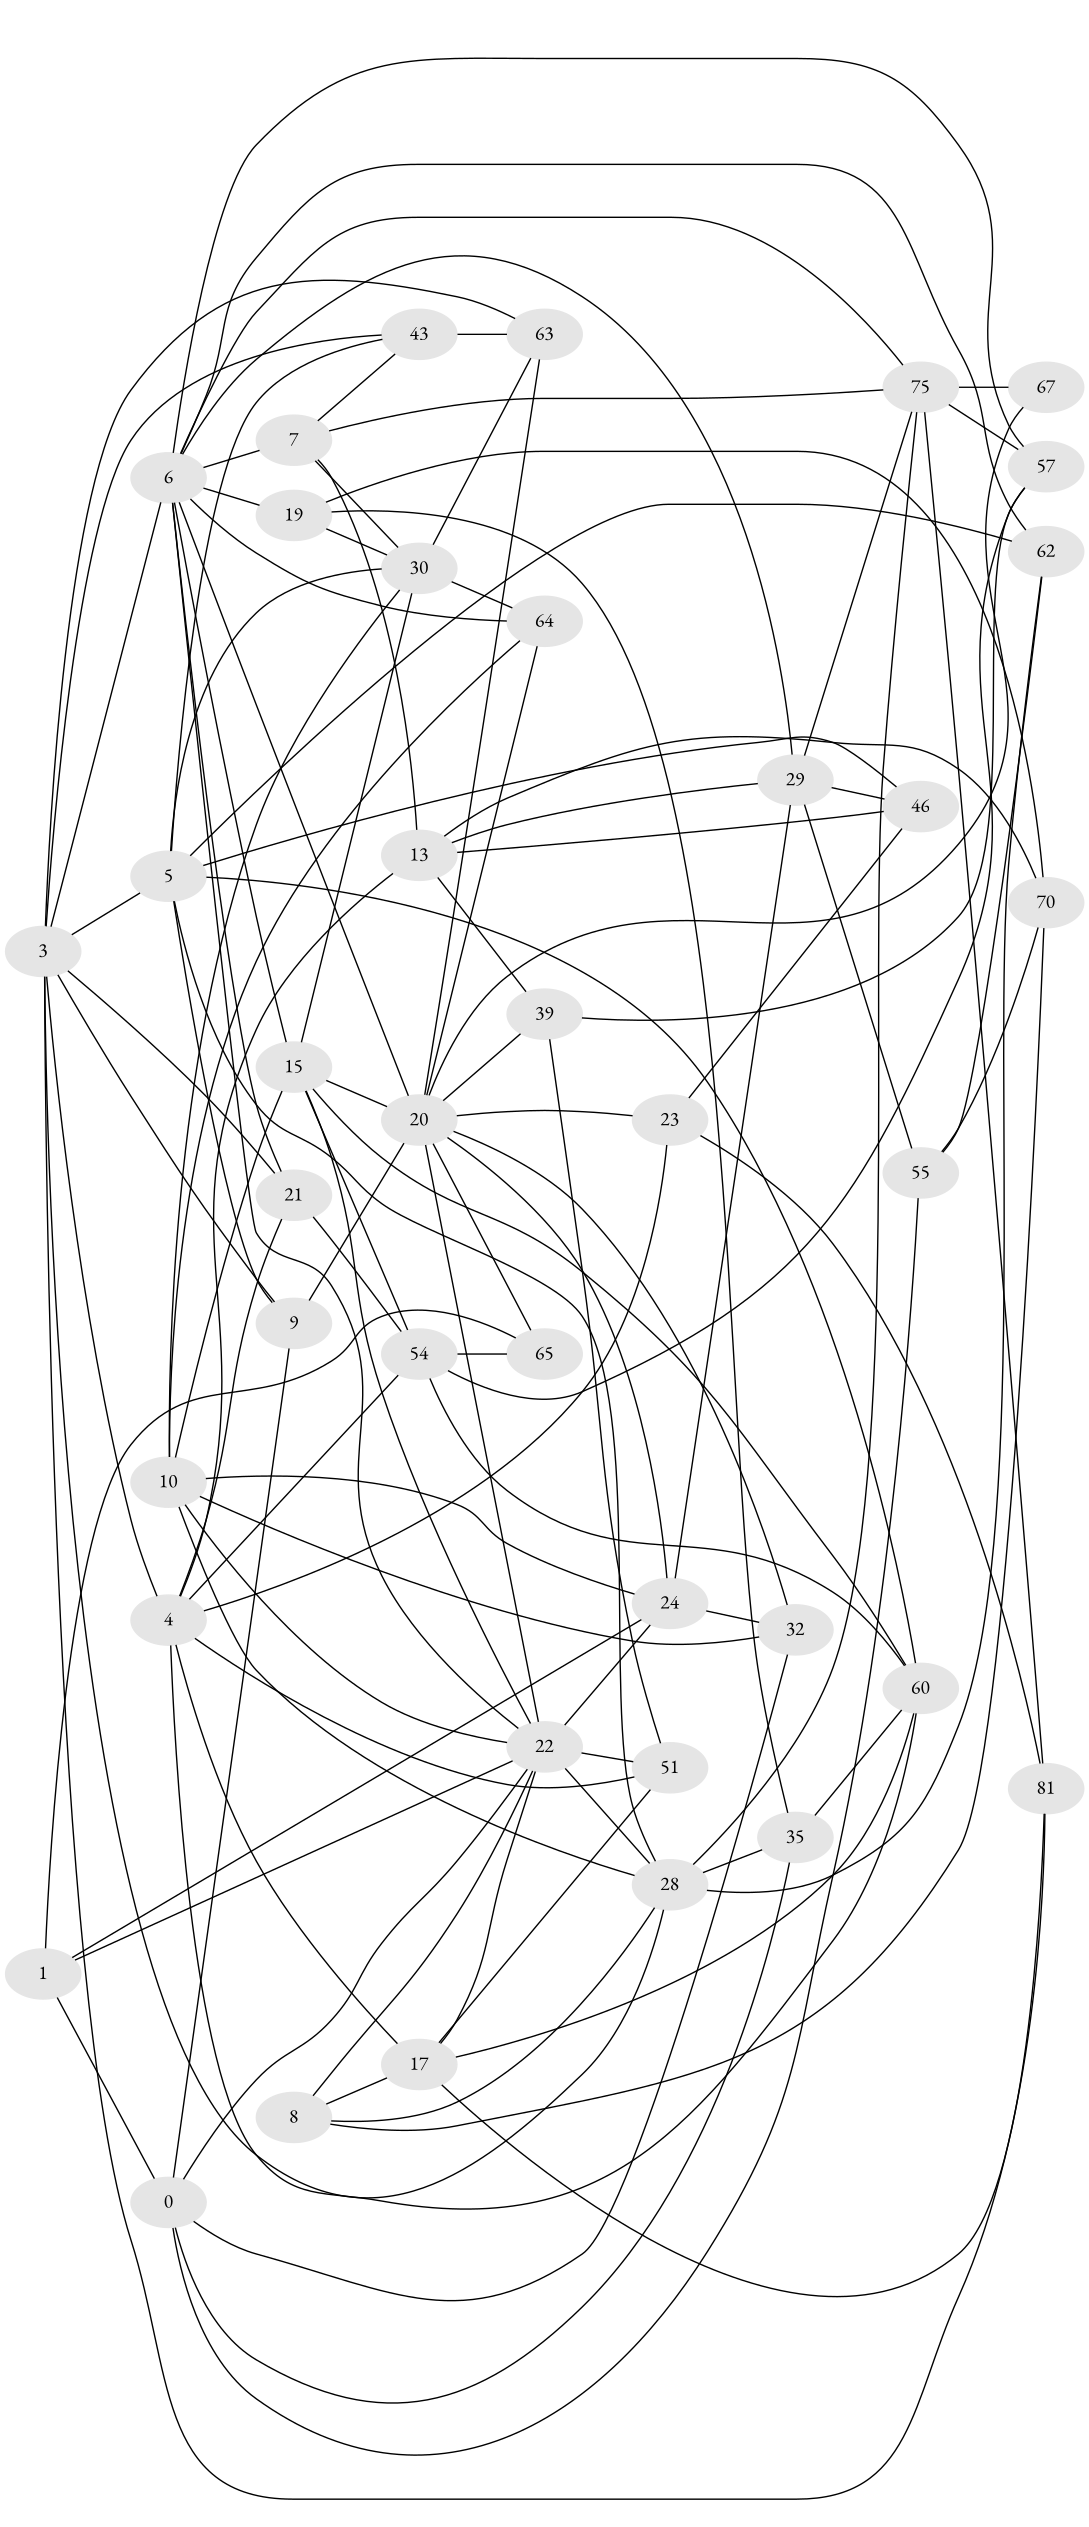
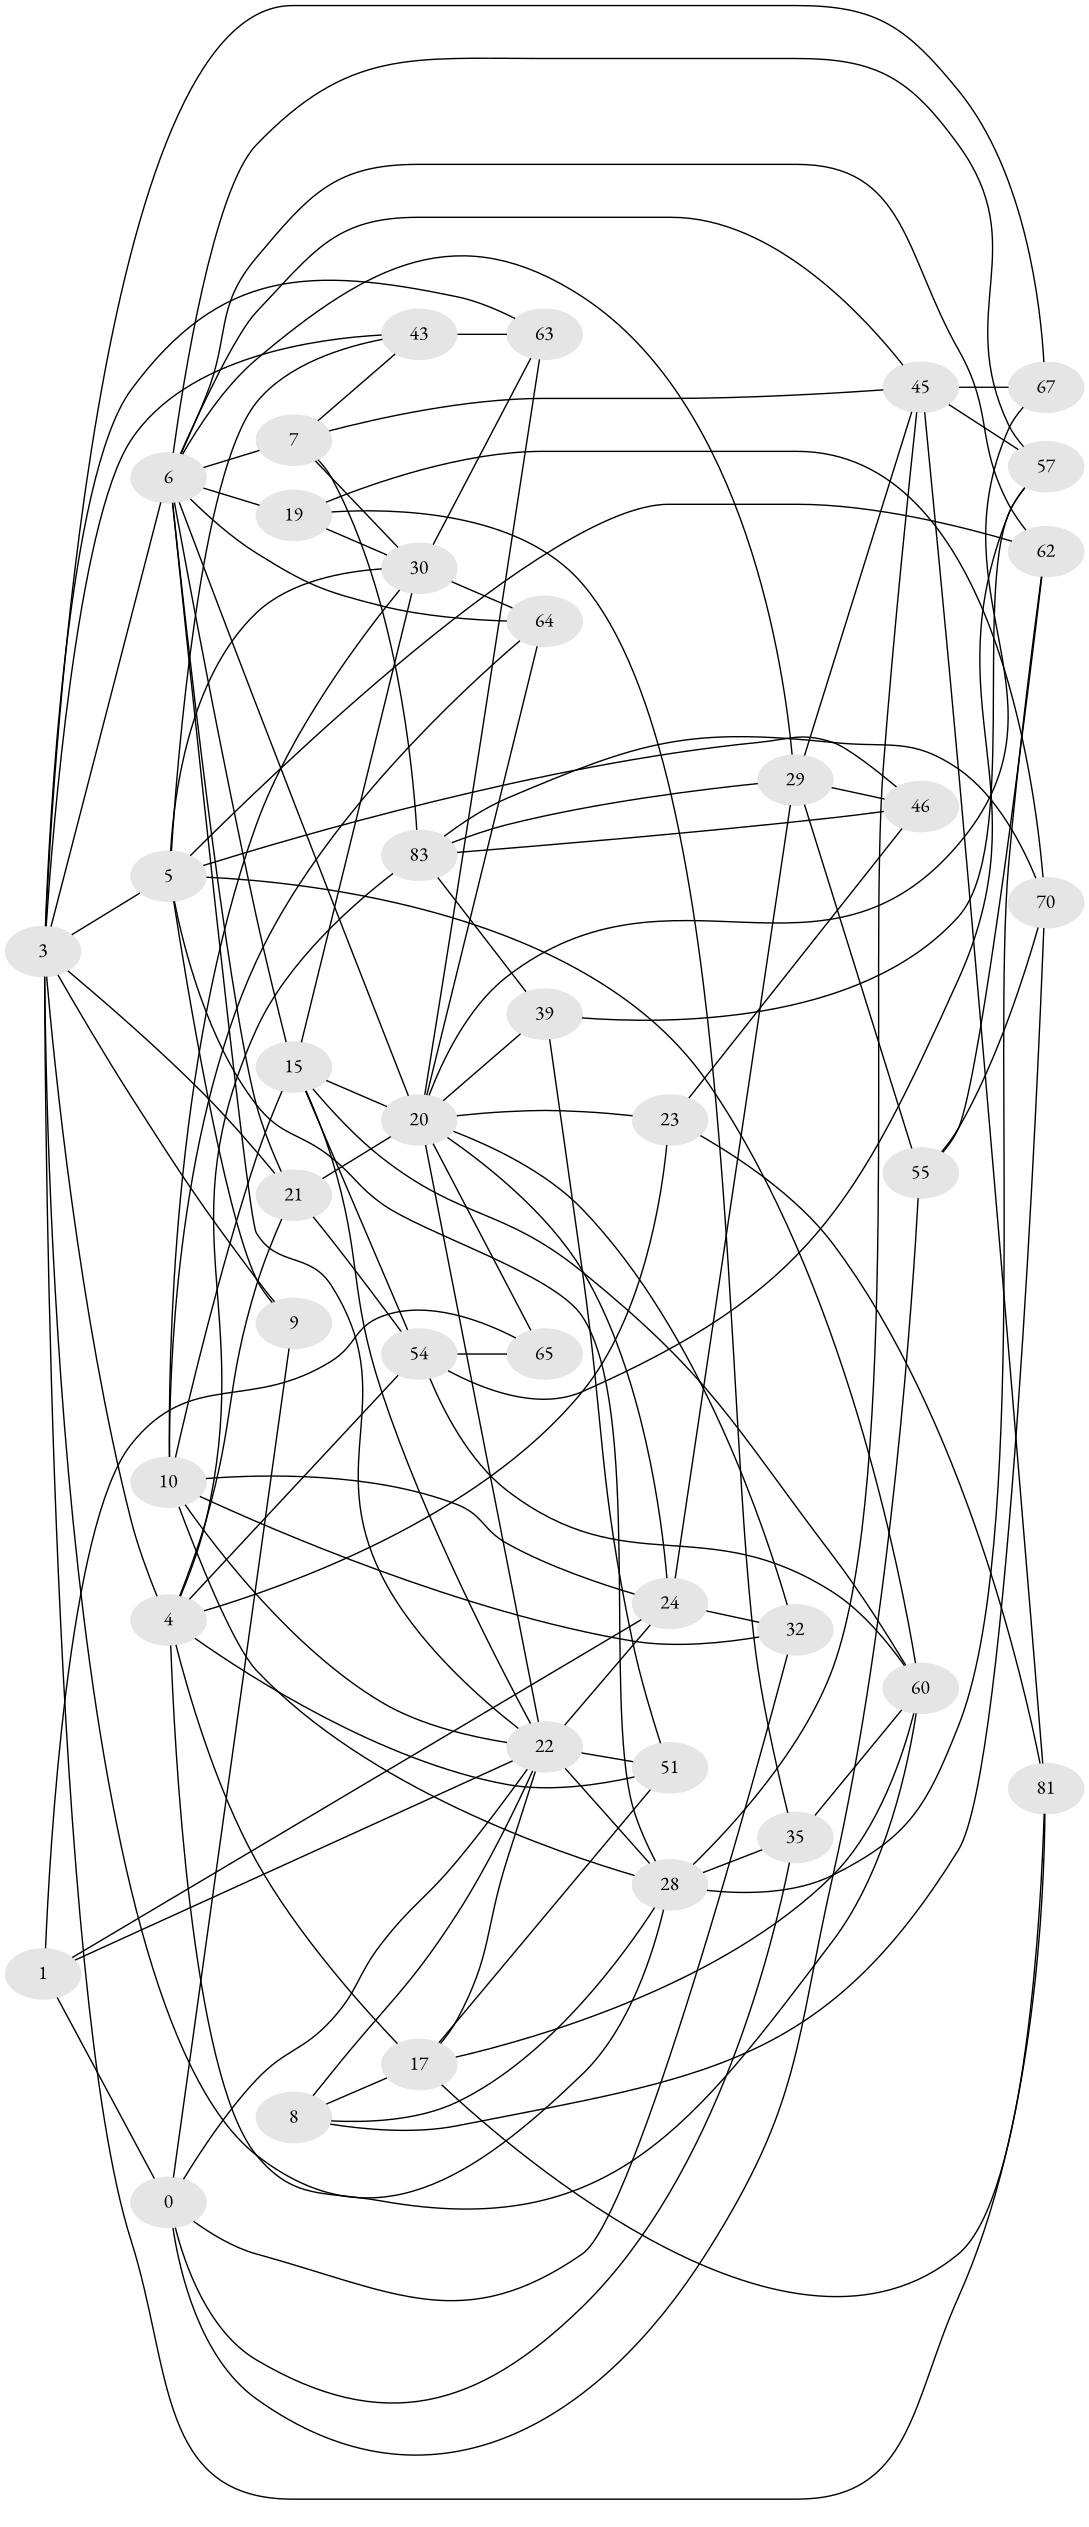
  graph {
    fontname="EB Garamond"
    rankdir=LR
    node [color=gray90 fontname="EB Garamond" style=filled]
    edge [fontname="EB Garamond"]
    n1 [label=0 super="+44"]
    22 [super="+38+31"]
    9
    32
    35
    55
    1
    24 [super="+50"]
    65
    28 [super="+66+52"]
    51
    29 [super="+53"]
    20 [super="+47+27+25"]
    60 [super="+71"]
    62
    70
    3 [super="+14+18+36"]
    4 [super="+78+40"]
    5 [super="+12"]
    6 [super="+34+26+11"]
    21
    43
    63
    67
    81
-   13 [super="+58"]
+   13 [super="+58" label=83]
    17 [super="+41"]
    23
    54 [super="+79"]
    30 [super="+37+69"]
    46
    7 [super="+56+72"]
    15 [super="+76+59"]
    19
-   45 [super="+74+80" label=75]
+   45 [super="+74+80"]
    57
    64
    39
    8
    10 [super="+42"]
    n1 -- 22
    n1 -- 9
    n1 -- 32
    n1 -- 35
    n1 -- 55
    22 -- 24
    22 -- 28
    22 -- 51
-   9 -- 20
+   21 -- 20
    35 -- 60
    55 -- 62
    55 -- 70
    1 -- n1
    1 -- 22
    1 -- 24
    1 -- 65
    24 -- 32
    24 -- 29
    28 -- 35
    28 -- 62
    28 -- 45 [weight=2]
    29 -- 55
    29 -- 46
    29 -- 45
    20 -- 22 [weight=2]
    20 -- 32
    20 -- 24
    20 -- 65 [weight=2]
    20 -- 63
    20 -- 67
    20 -- 23
    20 -- 64
    20 -- 39
    3 -- 9
    3 -- 28
    3 -- 4
    3 -- 5
    3 -- 6
    3 -- 21
    3 -- 43
    3 -- 63
+   3 -- 67
    3 -- 81
    4 -- 51
    4 -- 60
    4 -- 21
    4 -- 13
    4 -- 17
    4 -- 23
    4 -- 54
    5 -- 9
    5 -- 28
    5 -- 60
    5 -- 62
    5 -- 43
    5 -- 30
    5 -- 46
    6 -- 22
    6 -- 29
    6 -- 20
    6 -- 62
    6 -- 21
    6 -- 7 [weight=2]
    6 -- 15
    6 -- 19
    6 -- 45 [weight=2]
    6 -- 57
    6 -- 64
    21 -- 54
    43 -- 63
    13 -- 29
    13 -- 70
    13 -- 46
    13 -- 39
    17 -- 22
    17 -- 51
    17 -- 60
    17 -- 81
    23 -- 81
    23 -- 46
    54 -- 65
    54 -- 60
    54 -- 57
    30 -- 63
    30 -- 64
    7 -- 43
    7 -- 13
    7 -- 30
    7 -- 45
    15 -- 22
    15 -- 20
    15 -- 60
    15 -- 54
    15 -- 30 [weight=2]
    19 -- 35
    19 -- 70
    19 -- 30
    45 -- 67
    45 -- 81
    45 -- 57
    39 -- 51
    39 -- 57
    8 -- 22
    8 -- 28
    8 -- 70
    8 -- 17
    10 -- 22
    10 -- 32
    10 -- 24
    10 -- 28 [weight=2]
    10 -- 30
    10 -- 15
    10 -- 64
  }
